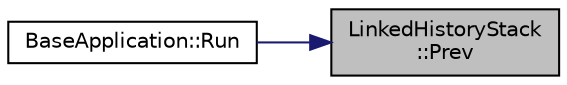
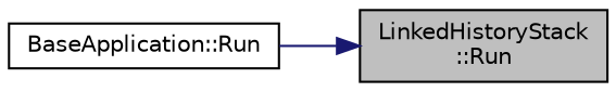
  digraph {
    rankdir=RL
    node [color=black fontname=Helvetica fontsize=10 shape=record style=filled]
-   n1 [fillcolor=grey75 fontcolor=black height=0.2 label="LinkedHistoryStack\l::Prev" width=0.4]
+   n1 [fillcolor=grey75 fontcolor=black height=0.2 label="LinkedHistoryStack\l::Run" width=0.4]
    n2 [fillcolor=white height=0.2 label="BaseApplication::Run" width=0.4]
    n1 -> n2 [color=midnightblue dir=back fontname=Helvetica fontsize=10 labelfontname=Helvetica labelfontsize=10 style=solid]
  }
